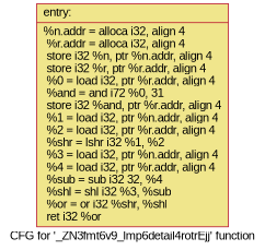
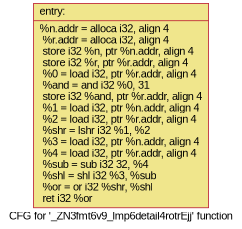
  digraph {
    label="CFG for '_ZN3fmt6v9_lmp6detail4rotrEjj' function"
    fontname="Liberation Sans"
-   n1 [color="#b70d28ff" fillcolor=khaki fontname="Liberation Sans" label="{entry:\l|  %n.addr = alloca i32, align 4\l  %r.addr = alloca i32, align 4\l  store i32 %n, ptr %n.addr, align 4\l  store i32 %r, ptr %r.addr, align 4\l  %0 = load i32, ptr %r.addr, align 4\l  %and = and i72 %0, 31\l  store i32 %and, ptr %r.addr, align 4\l  %1 = load i32, ptr %n.addr, align 4\l  %2 = load i32, ptr %r.addr, align 4\l  %shr = lshr i32 %1, %2\l  %3 = load i32, ptr %n.addr, align 4\l  %4 = load i32, ptr %r.addr, align 4\l  %sub = sub i32 32, %4\l  %shl = shl i32 %3, %sub\l  %or = or i32 %shr, %shl\l  ret i32 %or\l}" shape=record style=filled]
+   n1 [color="#b70d28ff" fillcolor=khaki fontname="Liberation Sans" label="{entry:\l|  %n.addr = alloca i32, align 4\l  %r.addr = alloca i32, align 4\l  store i32 %n, ptr %n.addr, align 4\l  store i32 %r, ptr %r.addr, align 4\l  %0 = load i32, ptr %r.addr, align 4\l  %and = and i32 %0, 31\l  store i32 %and, ptr %r.addr, align 4\l  %1 = load i32, ptr %n.addr, align 4\l  %2 = load i32, ptr %r.addr, align 4\l  %shr = lshr i32 %1, %2\l  %3 = load i32, ptr %n.addr, align 4\l  %4 = load i32, ptr %r.addr, align 4\l  %sub = sub i32 32, %4\l  %shl = shl i32 %3, %sub\l  %or = or i32 %shr, %shl\l  ret i32 %or\l}" shape=record style=filled]
  }
